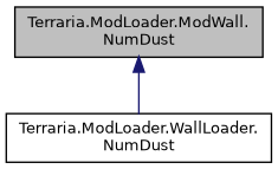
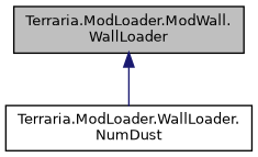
  digraph {
    rankdir=TB
    node [color=black fontname=Helvetica fontsize=10 shape=record style=filled]
-   n1 [fillcolor=grey75 fontcolor=black height=0.2 label="Terraria.ModLoader.ModWall.\lNumDust" width=0.4]
+   n1 [fillcolor=grey75 fontcolor=black height=0.2 label="Terraria.ModLoader.ModWall.\lWallLoader" width=0.4]
    n2 [fillcolor=white height=0.2 label="Terraria.ModLoader.WallLoader.\lNumDust" width=0.4]
    n1 -> n2 [color=midnightblue dir=back fontname=Helvetica fontsize=10 labelfontname=Helvetica labelfontsize=10 style=solid]
  }
